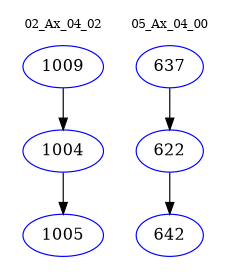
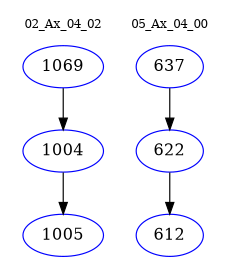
  digraph {
    node [color=blue]
    edge [color=black]
-   n1 [label=1009]
+   n1 [label=1069]
    n2 [label=1004]
    n3 [label=1005]
    n4 [label=637]
    n5 [label=622]
-   n6 [label=642]
+   n6 [label=612]
    subgraph cluster_1 {
      color=white
      fontsize=10
      label="02_Ax_04_02"
      n1
      n2
      n3
    }
    subgraph cluster_2 {
      color=white
      fontsize=10
      label="05_Ax_04_00"
      n4
      n5
      n6
    }
    n1 -> n2
    n2 -> n3
    n4 -> n5
    n5 -> n6
  }
